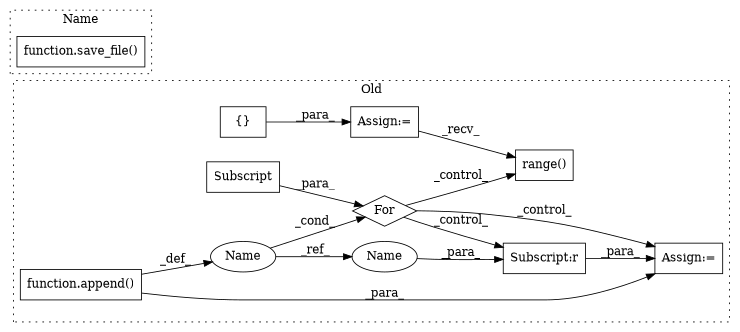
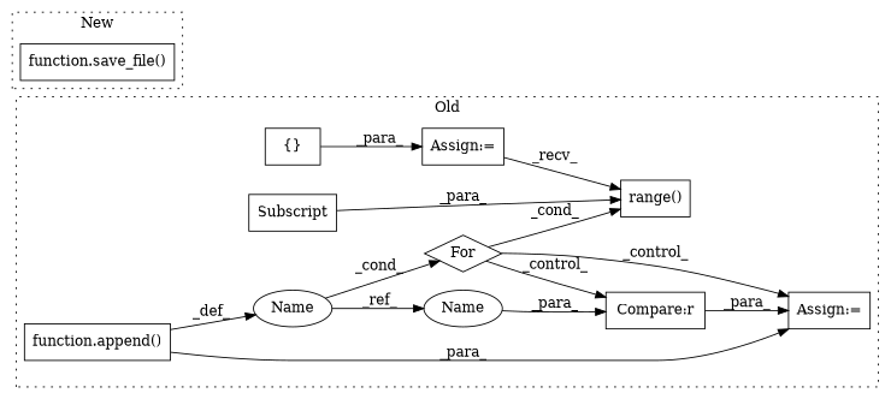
  digraph {
    rankdir=LR
    node [a=75 l=1 shape=box]
    n1 [a=63 l="18,0" label=Subscript s="2099,0"]
    n2 [l="15,1" label="range()" s="2084,2117"]
    n3 [a=59 l="2,1" label="{}" s="2008,2008"]
    n4 [l="6,1" label="function.append()" s="2024,2040"]
-   n5 [a=40 l=18 label="Subscript:r" s=2057]
+   n5 [a=40 l=18 label="Compare:r" s=2057]
    n6 [a=87 label=Name s=2019 shape=ellipse]
    n7 [a=107 l="4,10" label=For s="2015,2041" shape=diamond]
    n8 [a=68 l=3 label="Assign:=" s=2054]
    n9 [a=68 l=3 label="Assign:=" s=2005]
    n10 [a=87 label=Name s=2074 shape=ellipse]
    n11 [l="10,1" label="function.save_file()" s="2378,2513"]
    subgraph cluster_1 {
      label=Old
      style=dotted
      n1
      n2
      n3
      n4
      n5
      n6
      n7
      n8
      n9
      n10
    }
    subgraph cluster_2 {
-     label=Name
+     label=New
      style=dotted
      n11
    }
-   n1 -> n7 [label=_para_]
+   n1 -> n2 [label=_para_]
    n3 -> n9 [label=_para_]
    n4 -> n6 [label=_def_]
    n4 -> n8 [label=_para_]
    n5 -> n8 [label=_para_]
    n6 -> n7 [label=_cond_]
    n6 -> n10 [label=_ref_]
-   n7 -> n2 [label=_control_]
+   n7 -> n2 [label=_cond_]
    n7 -> n5 [label=_control_]
    n7 -> n8 [label=_control_]
    n9 -> n2 [label=_recv_]
    n10 -> n5 [label=_para_]
  }
